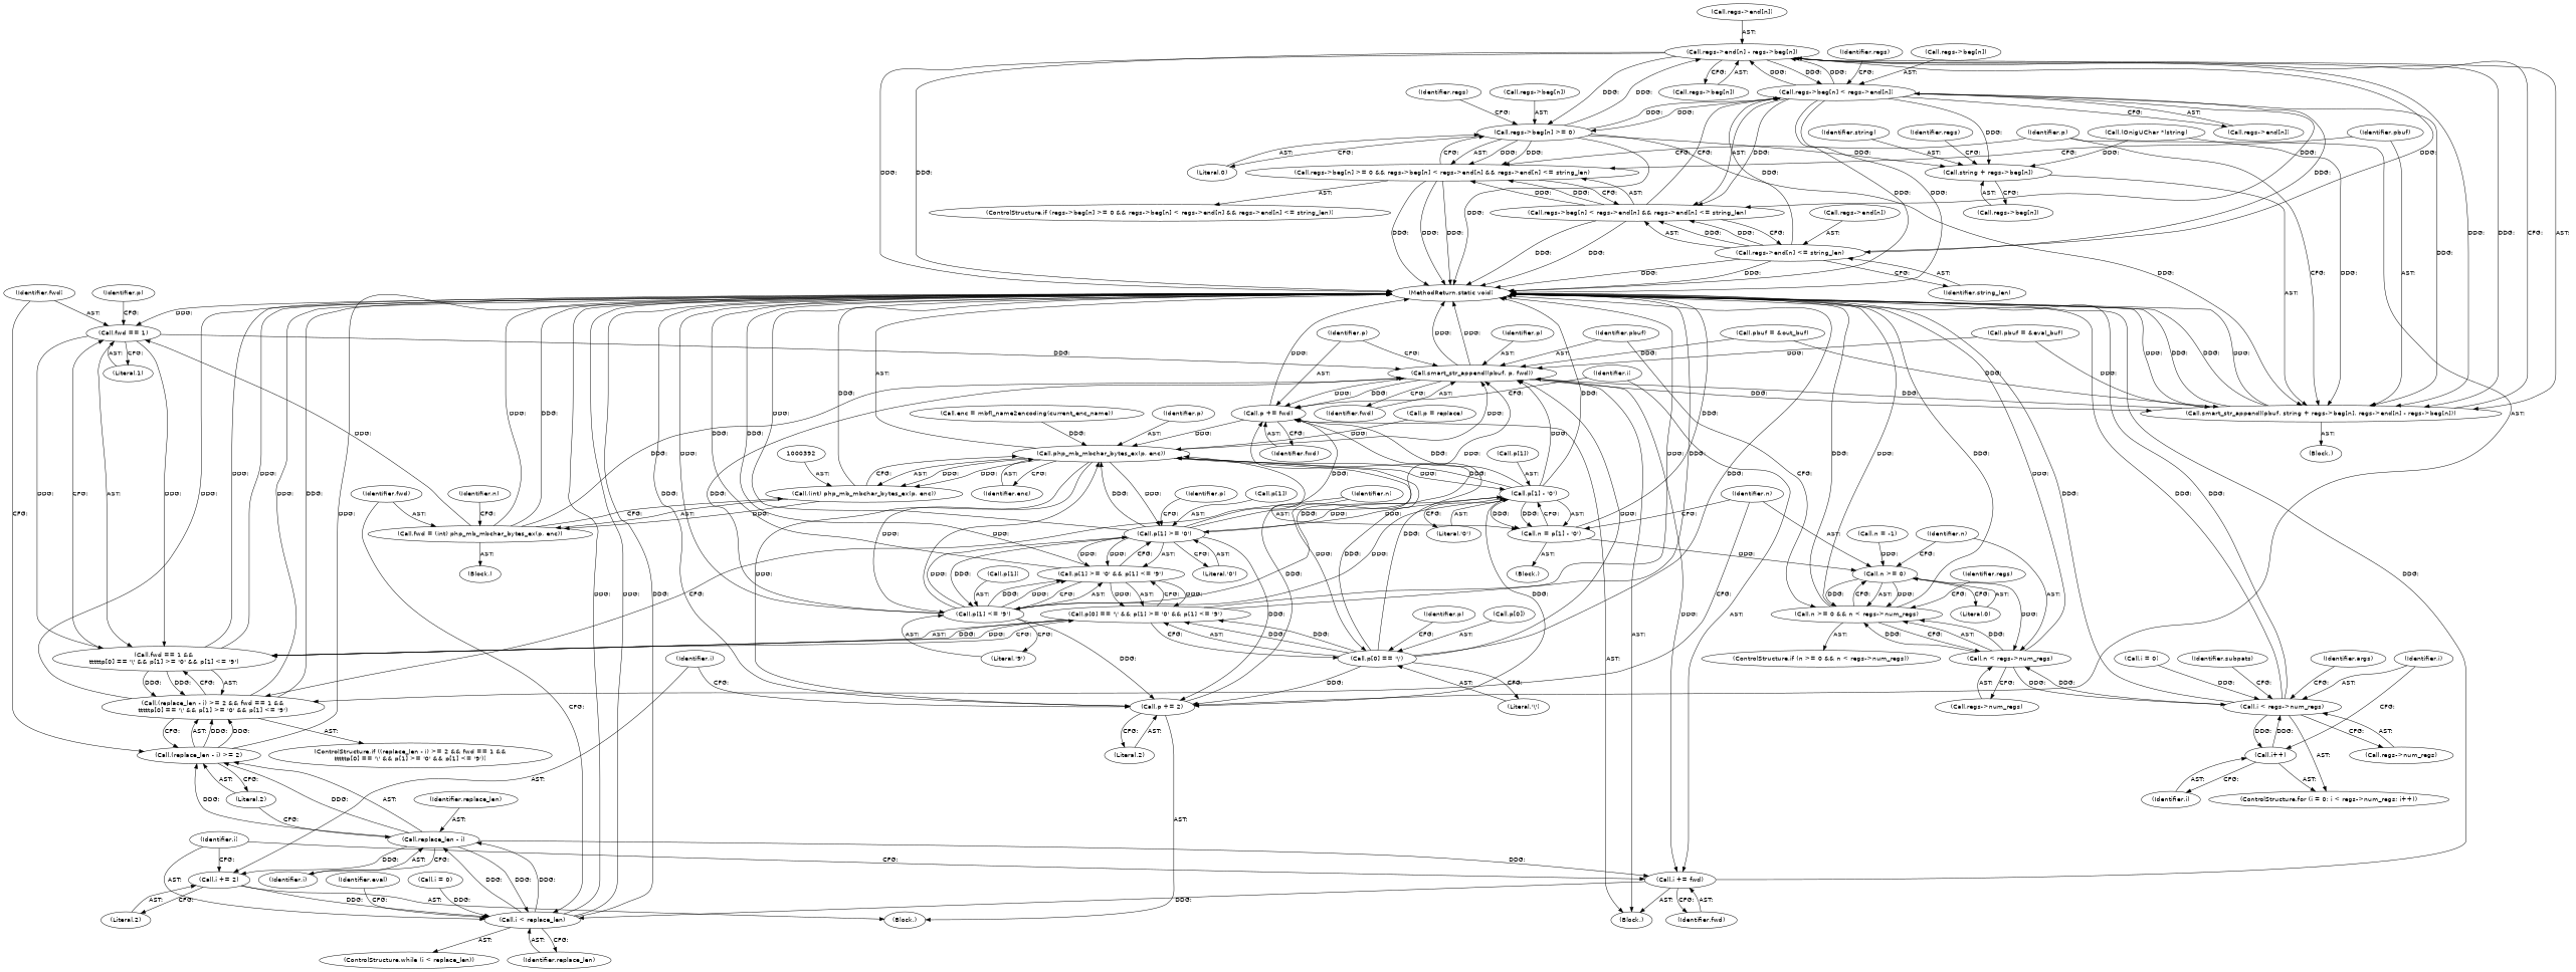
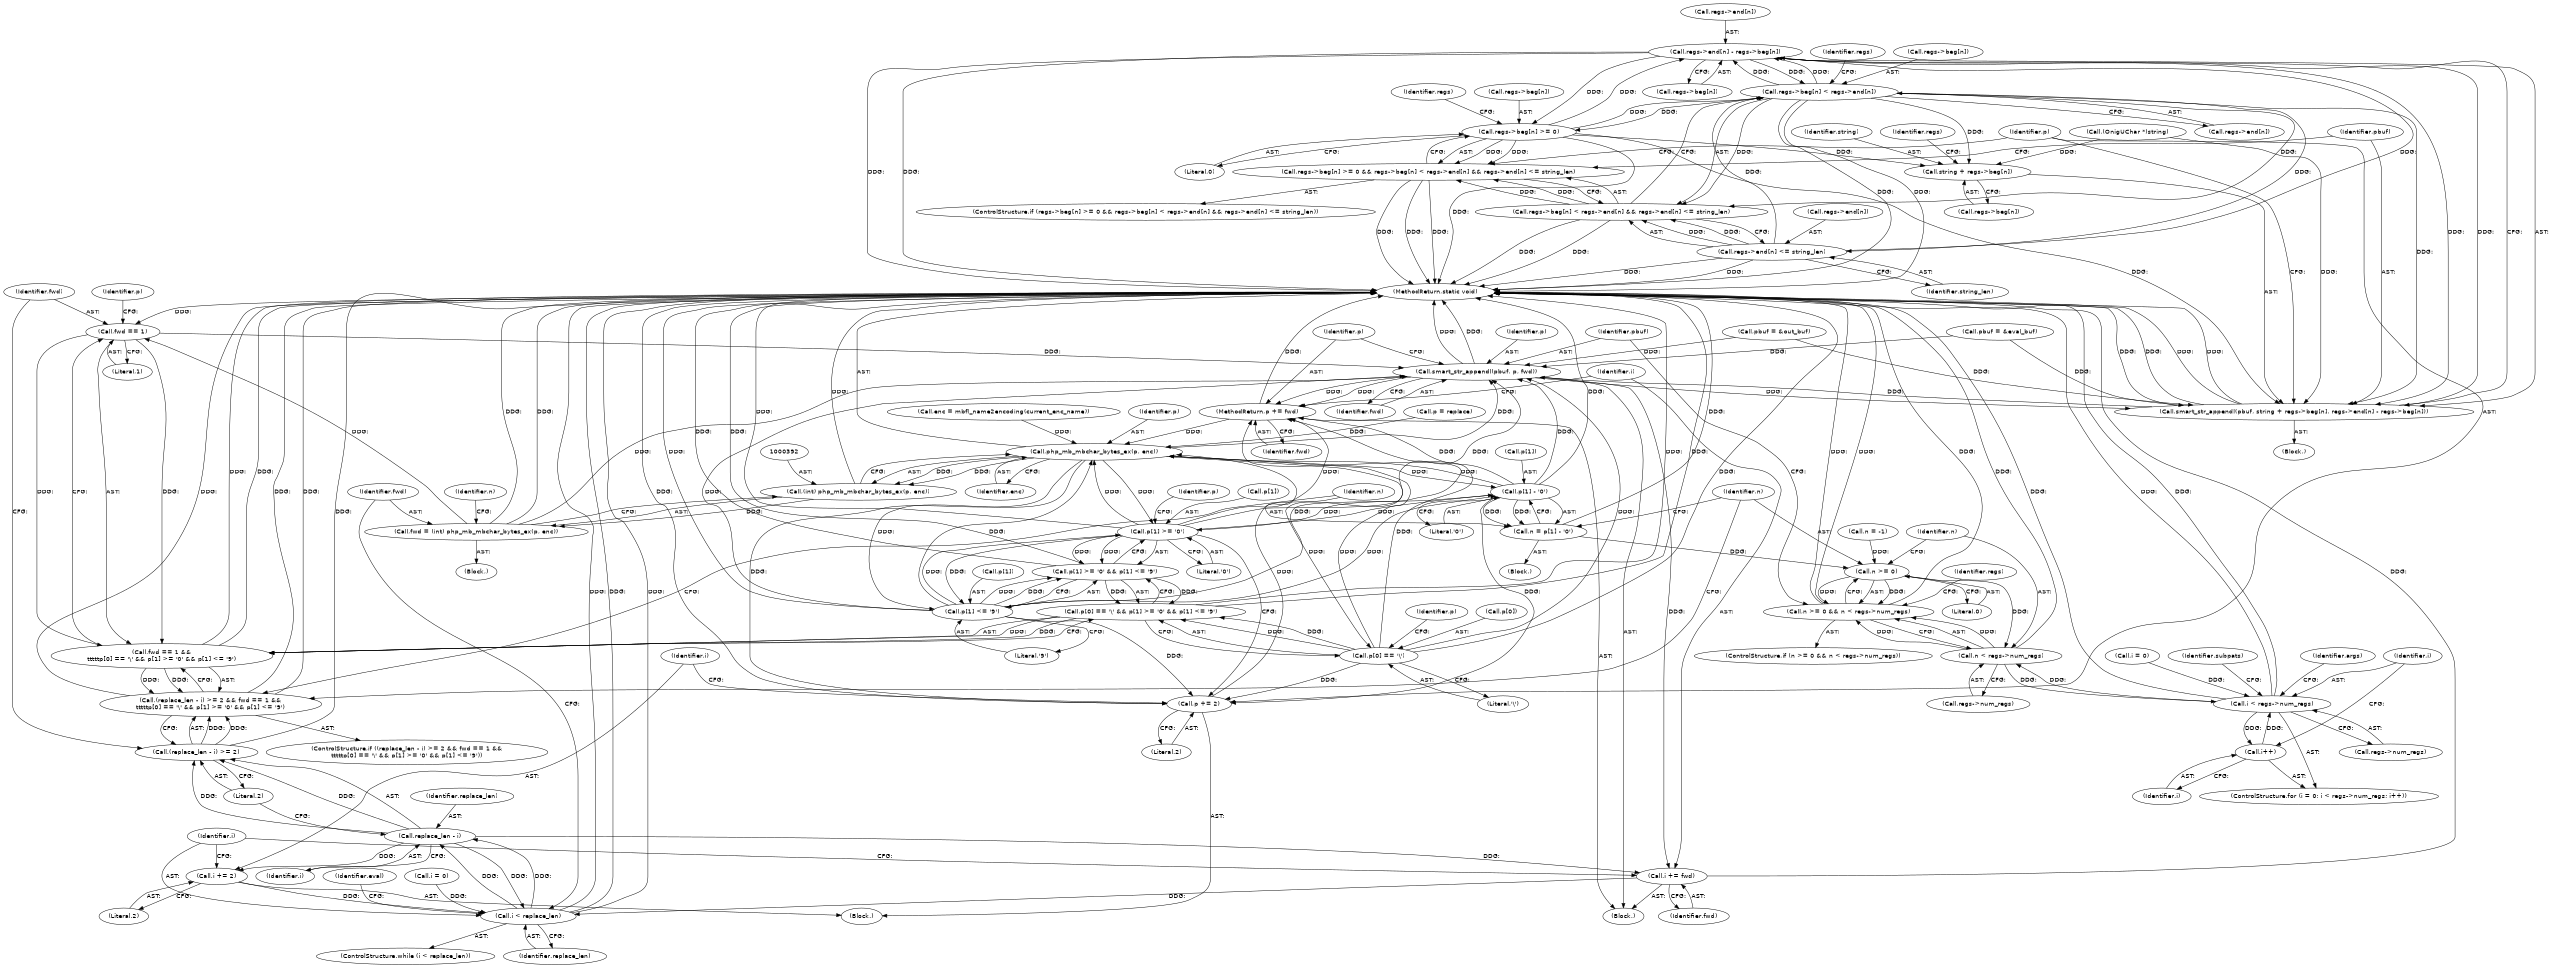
  digraph {
    fontname="DejaVu Sans"
    node [fontname="DejaVu Sans"]
    edge [fontname="DejaVu Sans"]
    n1 [label="(Call,regs->end[n] - regs->beg[n])"]
    n2 [label="(Call,regs->beg[n] < regs->end[n])"]
    n3 [label="(Call,regs->beg[n] >= 0)"]
    n4 [label="(Call,smart_str_appendl(pbuf, string + regs->beg[n], regs->end[n] - regs->beg[n]))"]
    n5 [label="(Call,regs->beg[n])"]
    n6 [label="(MethodReturn,static void)"]
    n7 [label="(Call,regs->end[n] <= string_len)"]
    n8 [label="(Call,regs->beg[n] < regs->end[n] && regs->end[n] <= string_len)"]
    n9 [label="(Call,string + regs->beg[n])"]
    n10 [label="(Call,regs->end[n])"]
    n11 [label="(Call,regs->beg[n] >= 0 && regs->beg[n] < regs->end[n] && regs->end[n] <= string_len)"]
    n12 [label="(Literal,0)"]
    n13 [label="(Call,smart_str_appendl(pbuf, p, fwd))"]
    n14 [label="(Block,)"]
    n15 [label="(Call,fwd == 1)"]
    n16 [label="(Identifier,string_len)"]
    n17 [label="(Call,regs->beg[n])"]
    n18 [label="(ControlStructure,if (regs->beg[n] >= 0 && regs->beg[n] < regs->end[n] && regs->end[n] <= string_len))"]
-   n19 [label="(Call,p += fwd)"]
+   n19 [label="(MethodReturn,p += fwd)"]
    n20 [label="(Call,i += fwd)"]
    n21 [label="(Identifier,fwd)"]
    n22 [label="(Block,)"]
    n23 [label="(Call,php_mb_mbchar_bytes_ex(p, enc))"]
    n24 [label="(Identifier,fwd)"]
    n25 [label="(Call,i < replace_len)"]
    n26 [label="(Identifier,fwd)"]
    n27 [label="(Call,(int) php_mb_mbchar_bytes_ex(p, enc))"]
    n28 [label="(Call,p[0] == '\\')"]
    n29 [label="(Call,p += 2)"]
    n30 [label="(Call,p[1] >= '0')"]
    n31 [label="(Call,p[1] <= '9')"]
    n32 [label="(Call,p[1] - '0')"]
    n33 [label="(Identifier,enc)"]
    n34 [label="(Call,fwd = (int) php_mb_mbchar_bytes_ex(p, enc))"]
    n35 [label="(Call,p[0] == '\\' && p[1] >= '0' && p[1] <= '9')"]
    n36 [label="(Literal,'\\')"]
    n37 [label="(Block,)"]
    n38 [label="(Literal,2)"]
    n39 [label="(Call,p[1] >= '0' && p[1] <= '9')"]
    n40 [label="(Literal,'0')"]
    n41 [label="(Literal,'9')"]
    n42 [label="(Call,n = p[1] - '0')"]
    n43 [label="(Literal,'0')"]
    n44 [label="(Block,)"]
    n45 [label="(Call,fwd == 1 &&\n\t\t\t\t\tp[0] == '\\' && p[1] >= '0' && p[1] <= '9')"]
    n46 [label="(Literal,1)"]
    n47 [label="(Call,(replace_len - i) >= 2 && fwd == 1 &&\n\t\t\t\t\tp[0] == '\\' && p[1] >= '0' && p[1] <= '9')"]
    n48 [label="(Call,(replace_len - i) >= 2)"]
    n49 [label="(ControlStructure,if ((replace_len - i) >= 2 && fwd == 1 &&\n\t\t\t\t\tp[0] == '\\' && p[1] >= '0' && p[1] <= '9'))"]
    n50 [label="(Literal,2)"]
    n51 [label="(Call,n >= 0)"]
    n52 [label="(Block,)"]
    n53 [label="(Call,n >= 0 && n < regs->num_regs)"]
    n54 [label="(Call,n < regs->num_regs)"]
    n55 [label="(Literal,0)"]
    n56 [label="(ControlStructure,if (n >= 0 && n < regs->num_regs))"]
    n57 [label="(Call,i < regs->num_regs)"]
    n58 [label="(Call,regs->num_regs)"]
    n59 [label="(Call,i++)"]
    n60 [label="(ControlStructure,for (i = 0; i < regs->num_regs; i++))"]
    n61 [label="(Call,regs->num_regs)"]
    n62 [label="(Identifier,i)"]
    n63 [label="(Call,replace_len - i)"]
    n64 [label="(ControlStructure,while (i < replace_len))"]
    n65 [label="(Identifier,replace_len)"]
    n66 [label="(Call,i += 2)"]
    n67 [label="(Identifier,i)"]
    n68 [label="(Literal,2)"]
    n69 [label="(Identifier,eval)"]
    n70 [label="(Identifier,i)"]
    n71 [label="(Identifier,pbuf)"]
    n72 [label="(Identifier,regs)"]
    n73 [label="(Identifier,p)"]
    n74 [label="(Identifier,p)"]
    n75 [label="(Identifier,regs)"]
    n76 [label="(Identifier,n)"]
    n77 [label="(Call,p[1])"]
    n78 [label="(Call,regs->end[n])"]
    n79 [label="(Identifier,args)"]
    n80 [label="(Call,i = 0)"]
    n81 [label="(Identifier,replace_len)"]
    n82 [label="(Identifier,n)"]
    n83 [label="(Call,regs->end[n])"]
    n84 [label="(Identifier,p)"]
    n85 [label="(Call,p[1])"]
    n86 [label="(Identifier,p)"]
    n87 [label="(Call,pbuf = &eval_buf)"]
    n88 [label="(Identifier,subpats)"]
    n89 [label="(Call,p = replace)"]
    n90 [label="(Call,regs->beg[n])"]
    n91 [label="(Identifier,n)"]
    n92 [label="(Call,n = -1)"]
    n93 [label="(Call,p[0])"]
    n94 [label="(Call,enc = mbfl_name2encoding(current_enc_name))"]
    n95 [label="(Identifier,p)"]
    n96 [label="(Call,regs->beg[n])"]
    n97 [label="(Identifier,regs)"]
    n98 [label="(Call,pbuf = &out_buf)"]
    n99 [label="(Call,(OnigUChar *)string)"]
    n100 [label="(Identifier,pbuf)"]
    n101 [label="(Identifier,fwd)"]
    n102 [label="(Identifier,p)"]
    n103 [label="(Identifier,i)"]
    n104 [label="(Call,p[1])"]
    n105 [label="(Identifier,regs)"]
    n106 [label="(Identifier,p)"]
    n107 [label="(Identifier,string)"]
    n108 [label="(Identifier,i)"]
    n109 [label="(Identifier,i)"]
    n110 [label="(Identifier,n)"]
    n111 [label="(Identifier,fwd)"]
    n112 [label="(Call,i = 0)"]
    1000392
    n1 -> n2 [label="DDG: "]
    n1 -> n3 [label="DDG: "]
    n1 -> n4 [label="AST: "]
    n1 -> n4 [label="DDG: "]
    n1 -> n4 [label="DDG: "]
    n1 -> n5 [label="CFG: "]
    n1 -> n6 [label="DDG: "]
    n1 -> n6 [label="DDG: "]
    n2 -> n1 [label="DDG: "]
    n2 -> n1 [label="DDG: "]
    n2 -> n3 [label="DDG: "]
    n2 -> n4 [label="DDG: "]
    n2 -> n6 [label="DDG: "]
    n2 -> n6 [label="DDG: "]
    n2 -> n7 [label="DDG: "]
    n2 -> n8 [label="AST: "]
    n2 -> n8 [label="DDG: "]
    n2 -> n8 [label="DDG: "]
    n2 -> n9 [label="DDG: "]
    n2 -> n10 [label="CFG: "]
    n3 -> n1 [label="DDG: "]
    n3 -> n2 [label="DDG: "]
    n3 -> n4 [label="DDG: "]
    n3 -> n6 [label="DDG: "]
    n3 -> n9 [label="DDG: "]
    n3 -> n11 [label="AST: "]
    n3 -> n11 [label="DDG: "]
    n3 -> n11 [label="DDG: "]
    n3 -> n12 [label="CFG: "]
    n4 -> n1 [label="CFG: "]
    n4 -> n6 [label="DDG: "]
    n4 -> n6 [label="DDG: "]
    n4 -> n6 [label="DDG: "]
    n4 -> n6 [label="DDG: "]
    n4 -> n13 [label="DDG: "]
    n4 -> n14 [label="AST: "]
    n5 -> n1 [label="AST: "]
    n6 -> n15 [label="DDG: "]
    n7 -> n1 [label="DDG: "]
    n7 -> n2 [label="DDG: "]
    n7 -> n6 [label="DDG: "]
    n7 -> n6 [label="DDG: "]
    n7 -> n8 [label="AST: "]
    n7 -> n8 [label="DDG: "]
    n7 -> n8 [label="DDG: "]
    n7 -> n16 [label="CFG: "]
    n8 -> n2 [label="CFG: "]
    n8 -> n6 [label="DDG: "]
    n8 -> n6 [label="DDG: "]
    n8 -> n7 [label="CFG: "]
    n8 -> n11 [label="AST: "]
    n8 -> n11 [label="DDG: "]
    n8 -> n11 [label="DDG: "]
    n9 -> n4 [label="AST: "]
    n9 -> n17 [label="CFG: "]
    n10 -> n2 [label="AST: "]
    n11 -> n3 [label="CFG: "]
    n11 -> n6 [label="DDG: "]
    n11 -> n6 [label="DDG: "]
    n11 -> n6 [label="DDG: "]
    n11 -> n8 [label="CFG: "]
    n11 -> n18 [label="AST: "]
    n12 -> n3 [label="AST: "]
    n13 -> n4 [label="DDG: "]
    n13 -> n6 [label="DDG: "]
    n13 -> n6 [label="DDG: "]
    n13 -> n19 [label="DDG: "]
    n13 -> n19 [label="DDG: "]
    n13 -> n20 [label="DDG: "]
    n13 -> n21 [label="CFG: "]
    n13 -> n22 [label="AST: "]
    n15 -> n13 [label="DDG: "]
    n15 -> n45 [label="AST: "]
    n15 -> n45 [label="DDG: "]
    n15 -> n45 [label="DDG: "]
    n15 -> n46 [label="CFG: "]
    n16 -> n7 [label="AST: "]
    n17 -> n9 [label="AST: "]
    n19 -> n6 [label="DDG: "]
    n19 -> n22 [label="AST: "]
    n19 -> n23 [label="DDG: "]
    n19 -> n24 [label="CFG: "]
    n20 -> n6 [label="DDG: "]
    n20 -> n22 [label="AST: "]
    n20 -> n25 [label="DDG: "]
    n20 -> n26 [label="CFG: "]
    n21 -> n13 [label="AST: "]
    n23 -> n6 [label="AST: "]
    n23 -> n13 [label="DDG: "]
    n23 -> n27 [label="AST: "]
    n23 -> n27 [label="DDG: "]
    n23 -> n27 [label="DDG: "]
    n23 -> n28 [label="DDG: "]
    n23 -> n29 [label="DDG: "]
    n23 -> n30 [label="DDG: "]
    n23 -> n31 [label="DDG: "]
    n23 -> n32 [label="DDG: "]
    n23 -> n33 [label="CFG: "]
    n24 -> n19 [label="AST: "]
    n25 -> n6 [label="DDG: "]
    n25 -> n6 [label="DDG: "]
    n25 -> n6 [label="DDG: "]
    n25 -> n63 [label="DDG: "]
    n25 -> n63 [label="DDG: "]
    n25 -> n64 [label="AST: "]
    n25 -> n65 [label="CFG: "]
    n26 -> n20 [label="AST: "]
    n27 -> n6 [label="DDG: "]
    n27 -> n23 [label="CFG: "]
    n27 -> n34 [label="AST: "]
    n27 -> n34 [label="DDG: "]
    n28 -> n6 [label="DDG: "]
    n28 -> n13 [label="DDG: "]
    n28 -> n19 [label="DDG: "]
    n28 -> n23 [label="DDG: "]
    n28 -> n29 [label="DDG: "]
    n28 -> n35 [label="AST: "]
    n28 -> n35 [label="DDG: "]
    n28 -> n35 [label="DDG: "]
    n28 -> n36 [label="CFG: "]
    n29 -> n6 [label="DDG: "]
    n29 -> n23 [label="DDG: "]
    n29 -> n37 [label="AST: "]
    n29 -> n38 [label="CFG: "]
    n30 -> n6 [label="DDG: "]
    n30 -> n13 [label="DDG: "]
    n30 -> n19 [label="DDG: "]
    n30 -> n23 [label="DDG: "]
-   n30 -> n29 [label="DDG: "]
+   n30 -> n29 [label="CFG: "]
    n30 -> n31 [label="DDG: "]
    n30 -> n32 [label="DDG: "]
    n30 -> n39 [label="AST: "]
    n30 -> n39 [label="DDG: "]
    n30 -> n39 [label="DDG: "]
    n30 -> n40 [label="CFG: "]
    n31 -> n6 [label="DDG: "]
    n31 -> n13 [label="DDG: "]
    n31 -> n19 [label="DDG: "]
    n31 -> n23 [label="DDG: "]
    n31 -> n29 [label="DDG: "]
    n31 -> n30 [label="DDG: "]
    n31 -> n32 [label="DDG: "]
    n31 -> n39 [label="AST: "]
    n31 -> n39 [label="DDG: "]
    n31 -> n39 [label="DDG: "]
    n31 -> n41 [label="CFG: "]
    n32 -> n6 [label="DDG: "]
    n32 -> n13 [label="DDG: "]
    n32 -> n19 [label="DDG: "]
    n32 -> n23 [label="DDG: "]
    n32 -> n29 [label="DDG: "]
    n32 -> n30 [label="DDG: "]
    n32 -> n42 [label="AST: "]
    n32 -> n42 [label="DDG: "]
    n32 -> n42 [label="DDG: "]
    n32 -> n43 [label="CFG: "]
    n33 -> n23 [label="AST: "]
    n34 -> n6 [label="DDG: "]
    n34 -> n6 [label="DDG: "]
    n34 -> n13 [label="DDG: "]
    n34 -> n15 [label="DDG: "]
    n34 -> n27 [label="CFG: "]
    n34 -> n44 [label="AST: "]
    n35 -> n6 [label="DDG: "]
    n35 -> n6 [label="DDG: "]
    n35 -> n28 [label="CFG: "]
    n35 -> n39 [label="CFG: "]
    n35 -> n45 [label="AST: "]
    n35 -> n45 [label="DDG: "]
    n35 -> n45 [label="DDG: "]
    n36 -> n28 [label="AST: "]
    n38 -> n29 [label="AST: "]
    n39 -> n6 [label="DDG: "]
    n39 -> n6 [label="DDG: "]
    n39 -> n30 [label="CFG: "]
    n39 -> n31 [label="CFG: "]
    n39 -> n35 [label="AST: "]
    n39 -> n35 [label="DDG: "]
    n39 -> n35 [label="DDG: "]
    n40 -> n30 [label="AST: "]
    n41 -> n31 [label="AST: "]
    n42 -> n6 [label="DDG: "]
    n42 -> n32 [label="CFG: "]
    n42 -> n51 [label="DDG: "]
    n42 -> n52 [label="AST: "]
    n43 -> n32 [label="AST: "]
    n45 -> n6 [label="DDG: "]
    n45 -> n6 [label="DDG: "]
    n45 -> n15 [label="CFG: "]
    n45 -> n35 [label="CFG: "]
    n45 -> n47 [label="AST: "]
    n45 -> n47 [label="DDG: "]
    n45 -> n47 [label="DDG: "]
    n46 -> n15 [label="AST: "]
    n47 -> n6 [label="DDG: "]
    n47 -> n6 [label="DDG: "]
    n47 -> n6 [label="DDG: "]
    n47 -> n45 [label="CFG: "]
    n47 -> n48 [label="CFG: "]
    n47 -> n49 [label="AST: "]
    n48 -> n6 [label="DDG: "]
    n48 -> n47 [label="AST: "]
    n48 -> n47 [label="DDG: "]
    n48 -> n47 [label="DDG: "]
    n48 -> n50 [label="CFG: "]
    n50 -> n48 [label="AST: "]
    n50 -> n63 [label="CFG: "]
    n51 -> n53 [label="AST: "]
    n51 -> n53 [label="DDG: "]
    n51 -> n53 [label="DDG: "]
    n51 -> n54 [label="DDG: "]
    n51 -> n55 [label="CFG: "]
    n53 -> n6 [label="DDG: "]
    n53 -> n6 [label="DDG: "]
    n53 -> n6 [label="DDG: "]
    n53 -> n51 [label="CFG: "]
    n53 -> n54 [label="CFG: "]
    n53 -> n56 [label="AST: "]
    n54 -> n6 [label="DDG: "]
    n54 -> n53 [label="AST: "]
    n54 -> n53 [label="DDG: "]
    n54 -> n53 [label="DDG: "]
    n54 -> n57 [label="DDG: "]
    n54 -> n58 [label="CFG: "]
    n55 -> n51 [label="AST: "]
    n57 -> n6 [label="DDG: "]
    n57 -> n6 [label="DDG: "]
    n57 -> n6 [label="DDG: "]
    n57 -> n54 [label="DDG: "]
    n57 -> n59 [label="DDG: "]
    n57 -> n60 [label="AST: "]
    n57 -> n61 [label="CFG: "]
    n58 -> n54 [label="AST: "]
    n59 -> n57 [label="DDG: "]
    n59 -> n60 [label="AST: "]
    n59 -> n62 [label="CFG: "]
    n61 -> n57 [label="AST: "]
    n62 -> n59 [label="AST: "]
    n63 -> n20 [label="DDG: "]
    n63 -> n25 [label="DDG: "]
    n63 -> n48 [label="AST: "]
    n63 -> n48 [label="DDG: "]
    n63 -> n48 [label="DDG: "]
    n63 -> n66 [label="DDG: "]
    n63 -> n67 [label="CFG: "]
    n65 -> n25 [label="AST: "]
    n66 -> n25 [label="DDG: "]
    n66 -> n37 [label="AST: "]
    n66 -> n68 [label="CFG: "]
    n67 -> n63 [label="AST: "]
    n68 -> n66 [label="AST: "]
    n69 -> n25 [label="CFG: "]
    n70 -> n57 [label="AST: "]
    n70 -> n59 [label="CFG: "]
    n71 -> n13 [label="AST: "]
    n71 -> n53 [label="CFG: "]
    n72 -> n9 [label="CFG: "]
    n73 -> n15 [label="CFG: "]
    n74 -> n28 [label="CFG: "]
    n75 -> n53 [label="CFG: "]
    n76 -> n42 [label="CFG: "]
    n76 -> n47 [label="CFG: "]
    n76 -> n51 [label="AST: "]
    n77 -> n31 [label="AST: "]
    n78 -> n7 [label="AST: "]
    n79 -> n57 [label="CFG: "]
    n80 -> n57 [label="DDG: "]
    n81 -> n63 [label="AST: "]
    n82 -> n51 [label="CFG: "]
    n82 -> n54 [label="AST: "]
    n83 -> n1 [label="AST: "]
    n84 -> n30 [label="CFG: "]
    n85 -> n30 [label="AST: "]
    n86 -> n4 [label="CFG: "]
    n86 -> n11 [label="CFG: "]
    n86 -> n29 [label="AST: "]
    n87 -> n4 [label="DDG: "]
    n87 -> n13 [label="DDG: "]
    n88 -> n57 [label="CFG: "]
    n89 -> n23 [label="DDG: "]
    n90 -> n2 [label="AST: "]
    n91 -> n42 [label="AST: "]
    n91 -> n47 [label="CFG: "]
    n92 -> n51 [label="DDG: "]
    n93 -> n28 [label="AST: "]
    n94 -> n23 [label="DDG: "]
    n95 -> n23 [label="AST: "]
    n96 -> n3 [label="AST: "]
    n97 -> n3 [label="CFG: "]
    n98 -> n4 [label="DDG: "]
    n98 -> n13 [label="DDG: "]
    n99 -> n4 [label="DDG: "]
    n99 -> n9 [label="DDG: "]
    n100 -> n4 [label="AST: "]
    n100 -> n11 [label="CFG: "]
    n101 -> n25 [label="CFG: "]
    n101 -> n34 [label="AST: "]
    n102 -> n13 [label="AST: "]
    n103 -> n20 [label="CFG: "]
    n103 -> n25 [label="AST: "]
    n103 -> n66 [label="CFG: "]
    n104 -> n32 [label="AST: "]
    n105 -> n2 [label="CFG: "]
    n106 -> n13 [label="CFG: "]
    n106 -> n19 [label="AST: "]
    n107 -> n9 [label="AST: "]
    n108 -> n19 [label="CFG: "]
    n108 -> n20 [label="AST: "]
    n109 -> n29 [label="CFG: "]
    n109 -> n66 [label="AST: "]
    n110 -> n34 [label="CFG: "]
    n111 -> n15 [label="AST: "]
    n111 -> n48 [label="CFG: "]
    n112 -> n25 [label="DDG: "]
    1000392 -> n27 [label="AST: "]
  }
